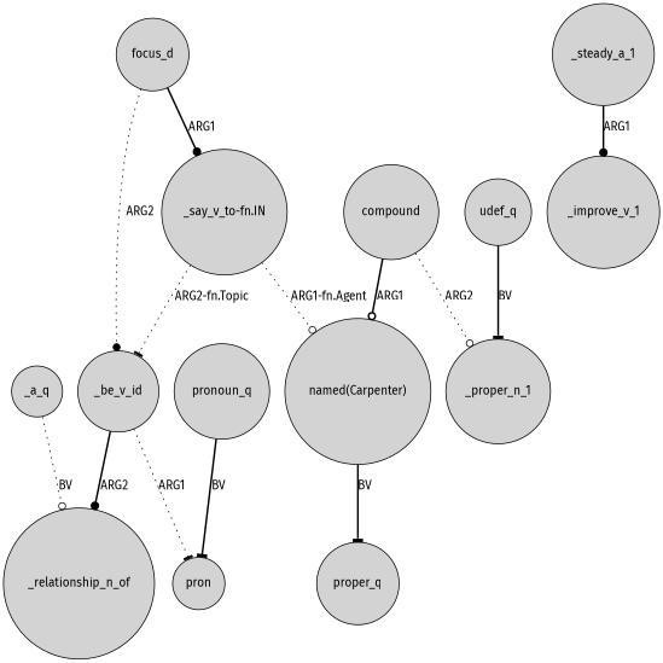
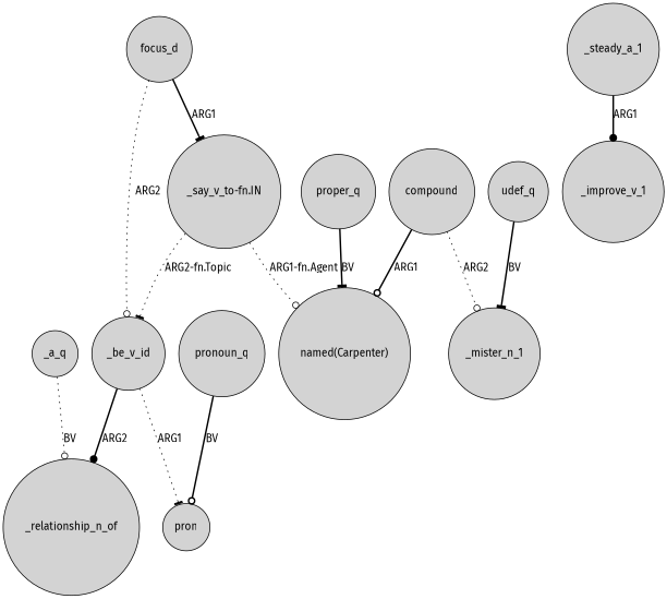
  digraph {
    fontname="Fira Sans"
    node [fontname="Fira Sans" shape=circle style=filled]
    edge [arrowhead=tee fontname="Fira Sans" style=bold]
    focus_d
    _be_v_id
    "_say_v_to-fn.IN"
    _relationship_n_of
    pron
    "named(Carpenter)"
    udef_q
-   _mister_n_1 [label=_proper_n_1]
+   _mister_n_1
    compound
    proper_q
    _a_q
    _steady_a_1
    _improve_v_1
    pronoun_q
-   focus_d -> _be_v_id [arrowhead=dot label=ARG2 style=dotted]
-   focus_d -> "_say_v_to-fn.IN" [arrowhead=dot label=ARG1]
+   focus_d -> _be_v_id [arrowhead=odot label=ARG2 style=dotted]
+   focus_d -> "_say_v_to-fn.IN" [label=ARG1]
    _be_v_id -> _relationship_n_of [arrowhead=dot label=ARG2]
    _be_v_id -> pron [label=ARG1 style=dotted]
    "_say_v_to-fn.IN" -> _be_v_id [label="ARG2-fn.Topic" style=dotted]
    "_say_v_to-fn.IN" -> "named(Carpenter)" [arrowhead=odot label="ARG1-fn.Agent" style=dotted]
    udef_q -> _mister_n_1 [label=BV]
    compound -> "named(Carpenter)" [arrowhead=odot label=ARG1]
    compound -> _mister_n_1 [arrowhead=odot label=ARG2 style=dotted]
-   "named(Carpenter)" -> proper_q [label=BV]
+   proper_q -> "named(Carpenter)" [label=BV]
    _a_q -> _relationship_n_of [arrowhead=odot label=BV style=dotted]
    _steady_a_1 -> _improve_v_1 [arrowhead=dot label=ARG1]
-   pronoun_q -> pron [label=BV]
+   pronoun_q -> pron [arrowhead=odot label=BV]
  }
